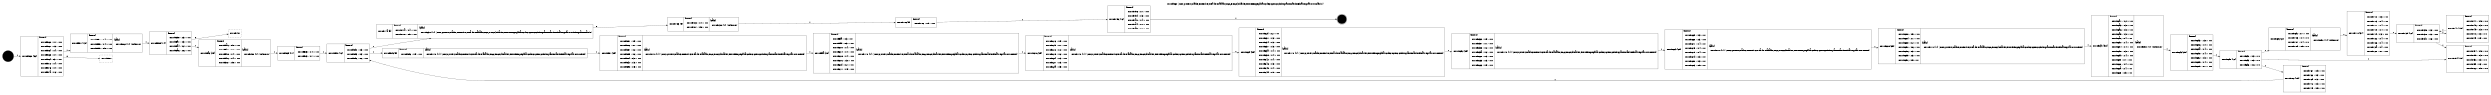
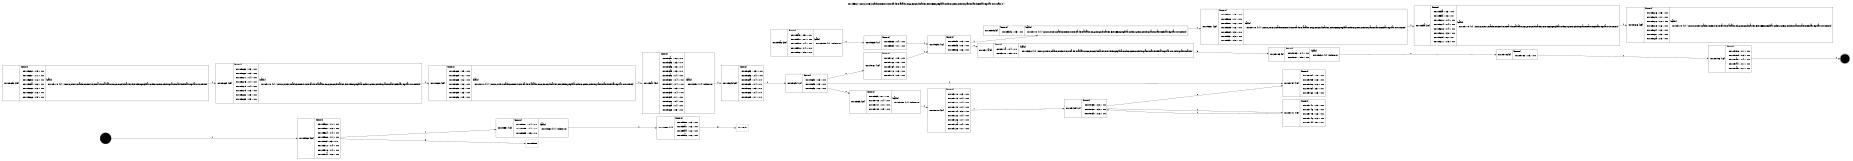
  digraph {
    label="0x109560 (/mnt/c/Users/mathe/OneDrive/Área de Trabalho/TCC/POCII/binaries/extr_FFmpeglibavcodecvc2enc.c_init_quant_matrix_Final-regular.out::main(0))"
    labelloc=t
    rankdir=LR
    node [shape=record]
    Entry [fillcolor=black height=0.3 shape=circle style=filled width=0.3]
    n2 [label="{\n     0x109560 [32]\l\n     | [instrs]\l\n     &nbsp;&nbsp;0x109560 \<+1\>: ???\l\n     &nbsp;&nbsp;0x109561 \<+3\>: ???\l\n     &nbsp;&nbsp;0x109564 \<+4\>: ???\l\n     &nbsp;&nbsp;0x109568 \<+7\>: ???\l\n     &nbsp;&nbsp;0x10956f \<+3\>: ???\l\n     &nbsp;&nbsp;0x109572 \<+4\>: ???\l\n     &nbsp;&nbsp;0x109576 \<+4\>: ???\l\n     &nbsp;&nbsp;0x10957a \<+6\>: ???\l\n  }"]
    n3 [label="{\n     0x109591 [13]\l\n     | [instrs]\l\n     &nbsp;&nbsp;0x109591 \<+4\>: ???\l\n     &nbsp;&nbsp;0x109595 \<+4\>: ???\l\n     &nbsp;&nbsp;0x109599 \<+5\>: ???\l\n     | [calls]\l\n     &nbsp;&nbsp;0x109060 \{1\} (unknown)\l\n  }"]
    n4 [label="{\n     0x109580\l\n  }" style=dashed]
    n5 [label="{\n     0x10959e [14]\l\n     | [instrs]\l\n     &nbsp;&nbsp;0x10959e \<+3\>: ???\l\n     &nbsp;&nbsp;0x1095a1 \<+3\>: ???\l\n     &nbsp;&nbsp;0x1095a4 \<+2\>: ???\l\n     &nbsp;&nbsp;0x1095a6 \<+6\>: ???\l\n  }"]
    n6 [label="{\n     0x109791\l\n  }" style=dashed]
    n7 [label="{\n     0x1095ac [25]\l\n     | [instrs]\l\n     &nbsp;&nbsp;0x1095ac \<+5\>: ???\l\n     &nbsp;&nbsp;0x1095b1 \<+7\>: ???\l\n     &nbsp;&nbsp;0x1095b8 \<+4\>: ???\l\n     &nbsp;&nbsp;0x1095bc \<+4\>: ???\l\n     &nbsp;&nbsp;0x1095c0 \<+5\>: ???\l\n     | [calls]\l\n     &nbsp;&nbsp;0x109050 \{1\} (unknown)\l\n  }"]
    n8 [label="{\n     0x1095c5 [11]\l\n     | [instrs]\l\n     &nbsp;&nbsp;0x1095c5 \<+4\>: ???\l\n     &nbsp;&nbsp;0x1095c9 \<+7\>: ???\l\n  }"]
    n9 [label="{\n     0x1095d0 [12]\l\n     | [instrs]\l\n     &nbsp;&nbsp;0x1095d0 \<+3\>: ???\l\n     &nbsp;&nbsp;0x1095d3 \<+3\>: ???\l\n     &nbsp;&nbsp;0x1095d6 \<+6\>: ???\l\n  }"]
    Exit [fillcolor=black height=0.3 peripheries=2 shape=circle style=filled width=0.3]
    n11 [label="{\n     0x10977a [9]\l\n     | [instrs]\l\n     &nbsp;&nbsp;0x10977a \<+4\>: ???\l\n     &nbsp;&nbsp;0x10977e \<+5\>: ???\l\n     | [calls]\l\n     &nbsp;&nbsp;0x109230 \{1\} (/mnt/c/Users/mathe/OneDrive/Área de Trabalho/TCC/POCII/binaries/extr_FFmpeglibavcodecvc2enc.c_init_quant_matrix_Final-regular.out::init_quant_matrix)\l\n  }"]
    n12 [label="{\n     0x1095dc [5]\l\n     | [instrs]\l\n     &nbsp;&nbsp;0x1095dc \<+5\>: ???\l\n     | [calls]\l\n     &nbsp;&nbsp;0x109170 \{1\} (/mnt/c/Users/mathe/OneDrive/Área de Trabalho/TCC/POCII/binaries/extr_FFmpeglibavcodecvc2enc.c_init_quant_matrix_Final-regular.out::next_i)\l\n  }"]
    n13 [label="{\n     0x109783 [9]\l\n     | [instrs]\l\n     &nbsp;&nbsp;0x109783 \<+4\>: ???\l\n     &nbsp;&nbsp;0x109787 \<+5\>: ???\l\n     | [calls]\l\n     &nbsp;&nbsp;0x109030 \{1\} (unknown)\l\n  }"]
    n14 [label="{\n     0x1095e1 [25]\l\n     | [instrs]\l\n     &nbsp;&nbsp;0x1095e1 \<+5\>: ???\l\n     &nbsp;&nbsp;0x1095e6 \<+1\>: ???\l\n     &nbsp;&nbsp;0x1095e7 \<+2\>: ???\l\n     &nbsp;&nbsp;0x1095e9 \<+6\>: ???\l\n     &nbsp;&nbsp;0x1095ef \<+3\>: ???\l\n     &nbsp;&nbsp;0x1095f2 \<+3\>: ???\l\n     &nbsp;&nbsp;0x1095f5 \<+5\>: ???\l\n     | [calls]\l\n     &nbsp;&nbsp;0x109170 \{1\} (/mnt/c/Users/mathe/OneDrive/Área de Trabalho/TCC/POCII/binaries/extr_FFmpeglibavcodecvc2enc.c_init_quant_matrix_Final-regular.out::next_i)\l\n  }"]
    n15 [label="{\n     0x10978c [5]\l\n     | [instrs]\l\n     &nbsp;&nbsp;0x10978c \<+5\>: ???\l\n  }"]
    n16 [label="{\n     0x1095fa [28]\l\n     | [instrs]\l\n     &nbsp;&nbsp;0x1095fa \<+3\>: ???\l\n     &nbsp;&nbsp;0x1095fd \<+3\>: ???\l\n     &nbsp;&nbsp;0x109600 \<+4\>: ???\l\n     &nbsp;&nbsp;0x109604 \<+4\>: ???\l\n     &nbsp;&nbsp;0x109608 \<+4\>: ???\l\n     &nbsp;&nbsp;0x10960c \<+3\>: ???\l\n     &nbsp;&nbsp;0x10960f \<+2\>: ???\l\n     &nbsp;&nbsp;0x109611 \<+5\>: ???\l\n     | [calls]\l\n     &nbsp;&nbsp;0x109170 \{1\} (/mnt/c/Users/mathe/OneDrive/Área de Trabalho/TCC/POCII/binaries/extr_FFmpeglibavcodecvc2enc.c_init_quant_matrix_Final-regular.out::next_i)\l\n  }"]
    n17 [label="{\n     0x109616 [25]\l\n     | [instrs]\l\n     &nbsp;&nbsp;0x109616 \<+5\>: ???\l\n     &nbsp;&nbsp;0x10961b \<+1\>: ???\l\n     &nbsp;&nbsp;0x10961c \<+2\>: ???\l\n     &nbsp;&nbsp;0x10961e \<+6\>: ???\l\n     &nbsp;&nbsp;0x109624 \<+3\>: ???\l\n     &nbsp;&nbsp;0x109627 \<+3\>: ???\l\n     &nbsp;&nbsp;0x10962a \<+5\>: ???\l\n     | [calls]\l\n     &nbsp;&nbsp;0x109170 \{1\} (/mnt/c/Users/mathe/OneDrive/Área de Trabalho/TCC/POCII/binaries/extr_FFmpeglibavcodecvc2enc.c_init_quant_matrix_Final-regular.out::next_i)\l\n  }"]
-   n18 [label="{\n     0x10962f [35]\l\n     | [instrs]\l\n     &nbsp;&nbsp;0x10962f \<+2\>: ???\l\n     &nbsp;&nbsp;0x109631 \<+3\>: ???\l\n     &nbsp;&nbsp;0x109634 \<+3\>: ???\l\n     &nbsp;&nbsp;0x109637 \<+3\>: ???\l\n     &nbsp;&nbsp;0x10963a \<+4\>: ???\l\n     &nbsp;&nbsp;0x10963e \<+4\>: ???\l\n     &nbsp;&nbsp;0x109642 \<+4\>: ???\l\n     &nbsp;&nbsp;0x109646 \<+3\>: ???\l\n     &nbsp;&nbsp;0x109649 \<+4\>: ???\l\n     &nbsp;&nbsp;0x10964d \<+5\>: ???\l\n     | [calls]\l\n     &nbsp;&nbsp;0x109170 \{1\} (/mnt/c/Users/mathe/OneDrive/Área de Trabalho/TCC/POCII/binaries/extr_FFmpeglibavcodecvc2enc.c_init_quant_matrix_Final-regular.out::next_i)\l\n  }"]
    n19 [label="{\n     0x109652 [25]\l\n     | [instrs]\l\n     &nbsp;&nbsp;0x109652 \<+5\>: ???\l\n     &nbsp;&nbsp;0x109657 \<+1\>: ???\l\n     &nbsp;&nbsp;0x109658 \<+2\>: ???\l\n     &nbsp;&nbsp;0x10965a \<+6\>: ???\l\n     &nbsp;&nbsp;0x109660 \<+3\>: ???\l\n     &nbsp;&nbsp;0x109663 \<+3\>: ???\l\n     &nbsp;&nbsp;0x109666 \<+5\>: ???\l\n     | [calls]\l\n     &nbsp;&nbsp;0x109170 \{1\} (/mnt/c/Users/mathe/OneDrive/Área de Trabalho/TCC/POCII/binaries/extr_FFmpeglibavcodecvc2enc.c_init_quant_matrix_Final-regular.out::next_i)\l\n  }"]
    n20 [label="{\n     0x10966b [29]\l\n     | [instrs]\l\n     &nbsp;&nbsp;0x10966b \<+3\>: ???\l\n     &nbsp;&nbsp;0x10966e \<+3\>: ???\l\n     &nbsp;&nbsp;0x109671 \<+4\>: ???\l\n     &nbsp;&nbsp;0x109675 \<+4\>: ???\l\n     &nbsp;&nbsp;0x109679 \<+4\>: ???\l\n     &nbsp;&nbsp;0x10967d \<+3\>: ???\l\n     &nbsp;&nbsp;0x109680 \<+3\>: ???\l\n     &nbsp;&nbsp;0x109683 \<+5\>: ???\l\n     | [calls]\l\n     &nbsp;&nbsp;0x109170 \{1\} (/mnt/c/Users/mathe/OneDrive/Área de Trabalho/TCC/POCII/binaries/extr_FFmpeglibavcodecvc2enc.c_init_quant_matrix_Final-regular.out::next_i)\l\n  }"]
    n21 [label="{\n     0x109688 [25]\l\n     | [instrs]\l\n     &nbsp;&nbsp;0x109688 \<+5\>: ???\l\n     &nbsp;&nbsp;0x10968d \<+1\>: ???\l\n     &nbsp;&nbsp;0x10968e \<+2\>: ???\l\n     &nbsp;&nbsp;0x109690 \<+6\>: ???\l\n     &nbsp;&nbsp;0x109696 \<+3\>: ???\l\n     &nbsp;&nbsp;0x109699 \<+3\>: ???\l\n     &nbsp;&nbsp;0x10969c \<+5\>: ???\l\n     | [calls]\l\n     &nbsp;&nbsp;0x109170 \{1\} (/mnt/c/Users/mathe/OneDrive/Área de Trabalho/TCC/POCII/binaries/extr_FFmpeglibavcodecvc2enc.c_init_quant_matrix_Final-regular.out::next_i)\l\n  }"]
    n22 [label="{\n     0x1096a1 [50]\l\n     | [instrs]\l\n     &nbsp;&nbsp;0x1096a1 \<+2\>: ???\l\n     &nbsp;&nbsp;0x1096a3 \<+3\>: ???\l\n     &nbsp;&nbsp;0x1096a6 \<+3\>: ???\l\n     &nbsp;&nbsp;0x1096a9 \<+3\>: ???\l\n     &nbsp;&nbsp;0x1096ac \<+4\>: ???\l\n     &nbsp;&nbsp;0x1096b0 \<+4\>: ???\l\n     &nbsp;&nbsp;0x1096b4 \<+4\>: ???\l\n     &nbsp;&nbsp;0x1096b8 \<+3\>: ???\l\n     &nbsp;&nbsp;0x1096bb \<+4\>: ???\l\n     &nbsp;&nbsp;0x1096bf \<+7\>: ???\l\n     &nbsp;&nbsp;0x1096c6 \<+4\>: ???\l\n     &nbsp;&nbsp;0x1096ca \<+4\>: ???\l\n     &nbsp;&nbsp;0x1096ce \<+5\>: ???\l\n     | [calls]\l\n     &nbsp;&nbsp;0x109050 \{1\} (unknown)\l\n  }"]
    n23 [label="{\n     0x1096d3 [29]\l\n     | [instrs]\l\n     &nbsp;&nbsp;0x1096d3 \<+3\>: ???\l\n     &nbsp;&nbsp;0x1096d6 \<+4\>: ???\l\n     &nbsp;&nbsp;0x1096da \<+4\>: ???\l\n     &nbsp;&nbsp;0x1096de \<+4\>: ???\l\n     &nbsp;&nbsp;0x1096e2 \<+3\>: ???\l\n     &nbsp;&nbsp;0x1096e5 \<+4\>: ???\l\n     &nbsp;&nbsp;0x1096e9 \<+7\>: ???\l\n  }"]
    n24 [label="{\n     0x1096f0 [12]\l\n     | [instrs]\l\n     &nbsp;&nbsp;0x1096f0 \<+3\>: ???\l\n     &nbsp;&nbsp;0x1096f3 \<+3\>: ???\l\n     &nbsp;&nbsp;0x1096f6 \<+6\>: ???\l\n  }"]
    n25 [label="{\n     0x109767 [19]\l\n     | [instrs]\l\n     &nbsp;&nbsp;0x109767 \<+5\>: ???\l\n     &nbsp;&nbsp;0x10976c \<+3\>: ???\l\n     &nbsp;&nbsp;0x10976f \<+3\>: ???\l\n     &nbsp;&nbsp;0x109772 \<+3\>: ???\l\n     &nbsp;&nbsp;0x109775 \<+5\>: ???\l\n  }"]
    n26 [label="{\n     0x1096fc [20]\l\n     | [instrs]\l\n     &nbsp;&nbsp;0x1096fc \<+7\>: ???\l\n     &nbsp;&nbsp;0x109703 \<+4\>: ???\l\n     &nbsp;&nbsp;0x109707 \<+4\>: ???\l\n     &nbsp;&nbsp;0x10970b \<+5\>: ???\l\n     | [calls]\l\n     &nbsp;&nbsp;0x109050 \{1\} (unknown)\l\n  }"]
    n27 [label="{\n     0x109754 [19]\l\n     | [instrs]\l\n     &nbsp;&nbsp;0x109754 \<+5\>: ???\l\n     &nbsp;&nbsp;0x109759 \<+3\>: ???\l\n     &nbsp;&nbsp;0x10975c \<+3\>: ???\l\n     &nbsp;&nbsp;0x10975f \<+3\>: ???\l\n     &nbsp;&nbsp;0x109762 \<+5\>: ???\l\n  }"]
    n28 [label="{\n     0x109710 [37]\l\n     | [instrs]\l\n     &nbsp;&nbsp;0x109710 \<+3\>: ???\l\n     &nbsp;&nbsp;0x109713 \<+4\>: ???\l\n     &nbsp;&nbsp;0x109717 \<+4\>: ???\l\n     &nbsp;&nbsp;0x10971b \<+4\>: ???\l\n     &nbsp;&nbsp;0x10971f \<+3\>: ???\l\n     &nbsp;&nbsp;0x109722 \<+4\>: ???\l\n     &nbsp;&nbsp;0x109726 \<+4\>: ???\l\n     &nbsp;&nbsp;0x10972a \<+4\>: ???\l\n     &nbsp;&nbsp;0x10972e \<+7\>: ???\l\n  }"]
    n29 [label="{\n     0x109735 [12]\l\n     | [instrs]\l\n     &nbsp;&nbsp;0x109735 \<+3\>: ???\l\n     &nbsp;&nbsp;0x109738 \<+3\>: ???\l\n     &nbsp;&nbsp;0x10973b \<+6\>: ???\l\n  }"]
    n30 [label="{\n     0x109741 [19]\l\n     | [instrs]\l\n     &nbsp;&nbsp;0x109741 \<+5\>: ???\l\n     &nbsp;&nbsp;0x109746 \<+3\>: ???\l\n     &nbsp;&nbsp;0x109749 \<+3\>: ???\l\n     &nbsp;&nbsp;0x10974c \<+3\>: ???\l\n     &nbsp;&nbsp;0x10974f \<+5\>: ???\l\n  }"]
    n31 [label="{\n     0x109796 [16]\l\n     | [instrs]\l\n     &nbsp;&nbsp;0x109796 \<+7\>: ???\l\n     &nbsp;&nbsp;0x10979d \<+3\>: ???\l\n     &nbsp;&nbsp;0x1097a0 \<+4\>: ???\l\n     &nbsp;&nbsp;0x1097a4 \<+1\>: ???\l\n     &nbsp;&nbsp;0x1097a5 \<+1\>: ???\l\n  }"]
    Entry -> n2 [label=" 1"]
    n2 -> n3 [label=" 1"]
    n2 -> n4 [label=" 0"]
    n3 -> n5 [label=" 1"]
    n5 -> n6 [label=" 0"]
-   n5 -> n7 [label=" 1"]
    n7 -> n8 [label=" 1"]
    n8 -> n9 [label=" 1"]
    n9 -> n11 [label=" 1"]
    n9 -> n12 [label=" 1"]
    n11 -> n13 [label=" 0"]
    n12 -> n14 [label=" 1"]
    n13 -> n15 [label=" 1"]
    n14 -> n16 [label=" 1"]
    n15 -> n31 [label=" 1"]
    n16 -> n17 [label=" 1"]
-   n17 -> n18 [label=" 1"]
-   n18 -> n19 [label=" 1"]
    n19 -> n20 [label=" 1"]
    n20 -> n21 [label=" 1"]
    n21 -> n22 [label=" 1"]
    n22 -> n23 [label=" 1"]
    n23 -> n24 [label=" 1"]
    n24 -> n25 [label=" 1"]
    n24 -> n26 [label=" 1"]
    n24 -> n27 [label=" 1"]
    n25 -> n9 [label=" 1"]
    n26 -> n28 [label=" 1"]
    n28 -> n29 [label=" 1"]
    n29 -> n27 [label=" 1"]
    n29 -> n30 [label=" 1"]
    n30 -> n29 [label=" 1"]
    n31 -> Exit [label=" 1"]
  }
